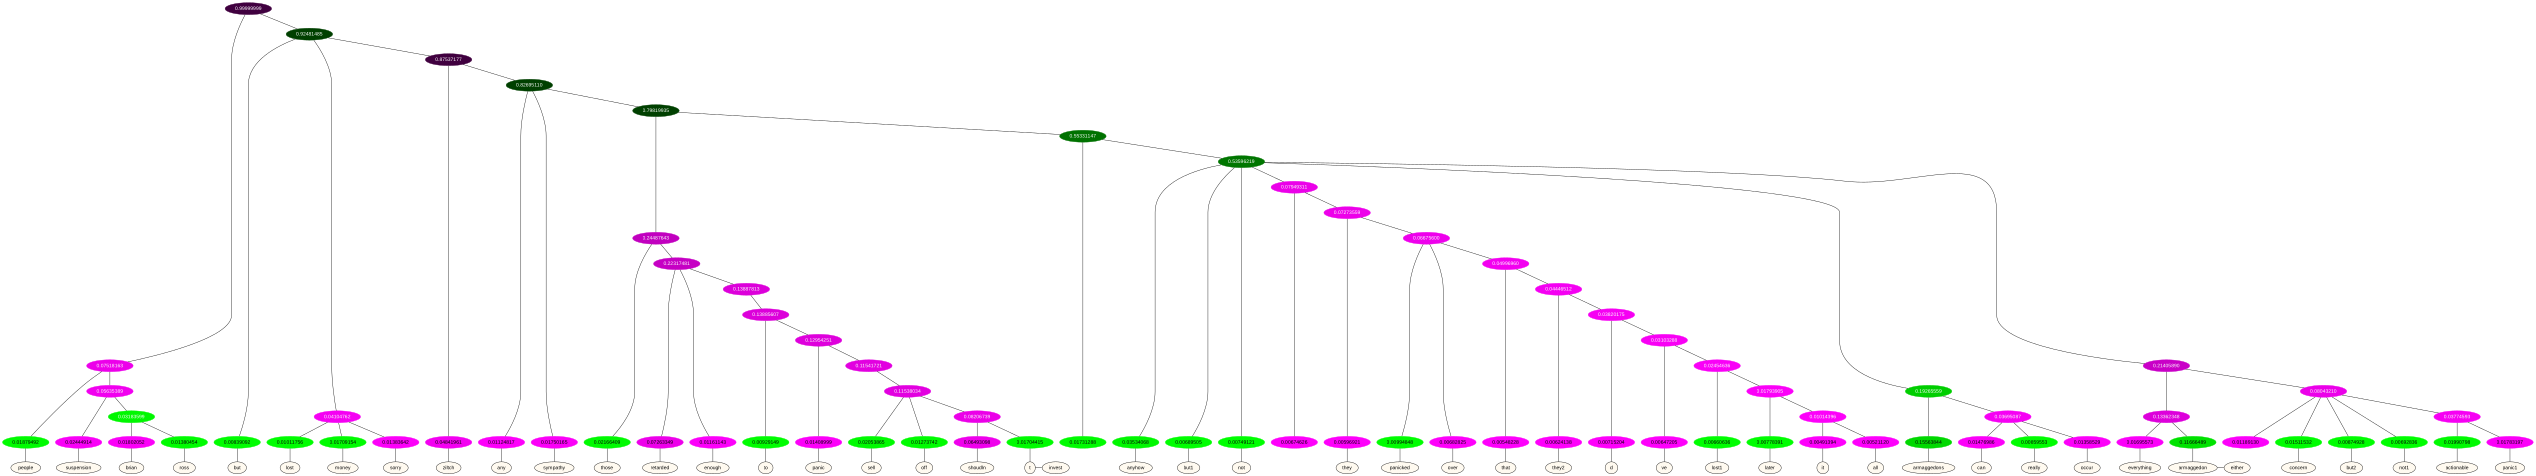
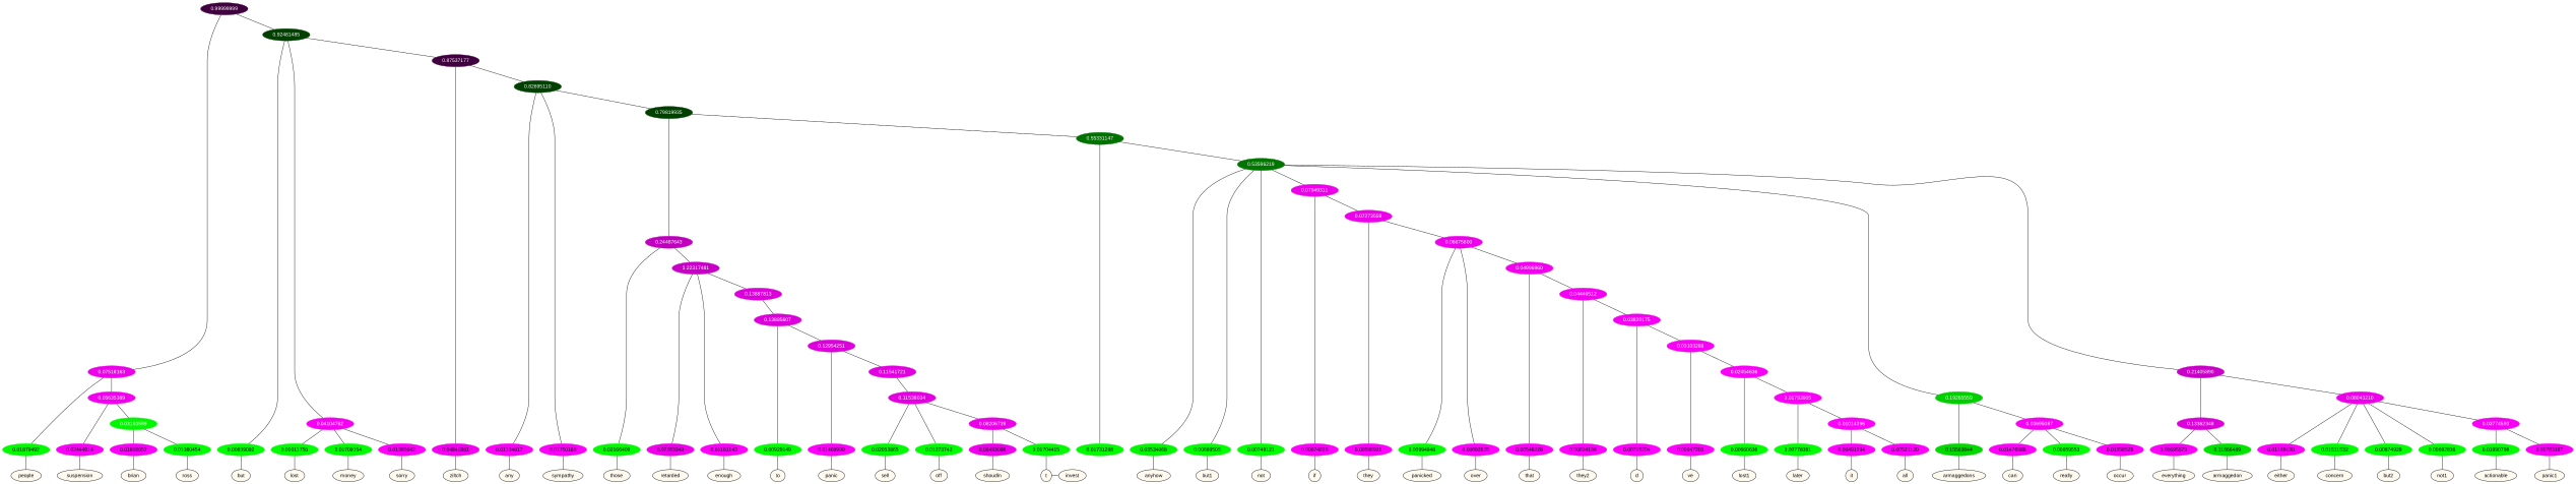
  graph {
    fontname="Liberation Sans"
    node [color=black fontname="Liberation Sans" format=png nodesep=0.001 ordering=out overlap_scaling=0.01 ranksep=0.001 style=filled]
    edge [fontname="Liberation Sans"]
    n1 [fillcolor=floralwhite height=0.15 label=brian style="filled,solid" width=0.15]
    n2 [fillcolor=floralwhite height=0.15 label=ross style="filled,solid" width=0.15]
    n3 [fillcolor=floralwhite height=0.15 label=suspension style="filled,solid" width=0.15]
    n4 [fillcolor=floralwhite height=0.15 label=people style="filled,solid" width=0.15]
    n5 [fillcolor=floralwhite height=0.15 label=lost style="filled,solid" width=0.15]
    n6 [fillcolor=floralwhite height=0.15 label=money style="filled,solid" width=0.15]
    n7 [fillcolor=floralwhite height=0.15 label=sorry style="filled,solid" width=0.15]
    n8 [fillcolor=floralwhite height=0.15 label=but style="filled,solid" width=0.15]
    n9 [fillcolor=floralwhite height=0.15 label=ziltch style="filled,solid" width=0.15]
    n10 [fillcolor=floralwhite height=0.15 label=any style="filled,solid" width=0.15]
    n11 [fillcolor=floralwhite height=0.15 label=sympathy style="filled,solid" width=0.15]
    n12 [fillcolor=floralwhite height=0.15 label=those style="filled,solid" width=0.15]
    n13 [fillcolor=floralwhite height=0.15 label=retarded style="filled,solid" width=0.15]
    n14 [fillcolor=floralwhite height=0.15 label=enough style="filled,solid" width=0.15]
    n15 [fillcolor=floralwhite height=0.15 label=to style="filled,solid" width=0.15]
    n16 [fillcolor=floralwhite height=0.15 label=panic style="filled,solid" width=0.15]
    n17 [fillcolor=floralwhite height=0.15 label=sell style="filled,solid" width=0.15]
    n18 [fillcolor=floralwhite height=0.15 label=off style="filled,solid" width=0.15]
    n19 [fillcolor=floralwhite height=0.15 label=shoudln style="filled,solid" width=0.15]
    n20 [fillcolor=floralwhite height=0.15 label=t style="filled,solid" width=0.15]
    n21 [fillcolor=floralwhite height=0.15 label=invest style="filled,solid" width=0.15]
+   n22 [fillcolor=floralwhite height=0.15 label=if style="filled,solid" width=0.15]
    n23 [fillcolor=floralwhite height=0.15 label=they style="filled,solid" width=0.15]
    n24 [fillcolor=floralwhite height=0.15 label=panicked style="filled,solid" width=0.15]
    n25 [fillcolor=floralwhite height=0.15 label=over style="filled,solid" width=0.15]
    n26 [fillcolor=floralwhite height=0.15 label=that style="filled,solid" width=0.15]
    n27 [fillcolor=floralwhite height=0.15 label=they2 style="filled,solid" width=0.15]
    n28 [fillcolor=floralwhite height=0.15 label=d style="filled,solid" width=0.15]
    n29 [fillcolor=floralwhite height=0.15 label=ve style="filled,solid" width=0.15]
    n30 [fillcolor=floralwhite height=0.15 label=lost1 style="filled,solid" width=0.15]
    n31 [fillcolor=floralwhite height=0.15 label=it style="filled,solid" width=0.15]
    n32 [fillcolor=floralwhite height=0.15 label=all style="filled,solid" width=0.15]
    n33 [fillcolor=floralwhite height=0.15 label=later style="filled,solid" width=0.15]
    n34 [fillcolor=floralwhite height=0.15 label=anyhow style="filled,solid" width=0.15]
    n35 [fillcolor=floralwhite height=0.15 label=armaggedons style="filled,solid" width=0.15]
    n36 [fillcolor=floralwhite height=0.15 label=can style="filled,solid" width=0.15]
    n37 [fillcolor=floralwhite height=0.15 label=really style="filled,solid" width=0.15]
    n38 [fillcolor=floralwhite height=0.15 label=occur style="filled,solid" width=0.15]
    n39 [fillcolor=floralwhite height=0.15 label=but1 style="filled,solid" width=0.15]
    n40 [fillcolor=floralwhite height=0.15 label=not style="filled,solid" width=0.15]
    n41 [fillcolor=floralwhite height=0.15 label=everything style="filled,solid" width=0.15]
    n42 [fillcolor=floralwhite height=0.15 label=armaggedon style="filled,solid" width=0.15]
    n43 [fillcolor=floralwhite height=0.15 label=either style="filled,solid" width=0.15]
    n44 [fillcolor=floralwhite height=0.15 label=concern style="filled,solid" width=0.15]
    n45 [fillcolor=floralwhite height=0.15 label=but2 style="filled,solid" width=0.15]
    n46 [fillcolor=floralwhite height=0.15 label=not1 style="filled,solid" width=0.15]
    n47 [fillcolor=floralwhite height=0.15 label=actionable style="filled,solid" width=0.15]
    n48 [fillcolor=floralwhite height=0.15 label=panic1 style="filled,solid" width=0.15]
    n49 [color="0.835 1.000 0.982" fontcolor=black height=0.15 label=0.01802052 width=0.15]
    n50 [color="0.334 1.000 0.986" fontcolor=black height=0.15 label=0.01380454 width=0.15]
    n51 [color="0.835 1.000 0.976" fontcolor=black height=0.15 label=0.02444914 width=0.15]
    n52 [color="0.334 1.000 0.981" fontcolor=black height=0.15 label=0.01879492 width=0.15]
    n53 [color="0.334 1.000 0.990" fontcolor=black height=0.15 label=0.01011756 width=0.15]
    n54 [color="0.334 1.000 0.983" fontcolor=black height=0.15 label=0.01709154 width=0.15]
    n55 [color="0.835 1.000 0.986" fontcolor=black height=0.15 label=0.01383642 width=0.15]
    n56 [color="0.334 1.000 0.992" fontcolor=black height=0.15 label=0.00839092 width=0.15]
    n57 [color="0.835 1.000 0.952" fontcolor=black height=0.15 label=0.04841961 width=0.15]
    n58 [color="0.835 1.000 0.989" fontcolor=black height=0.15 label=0.01124817 width=0.15]
    n59 [color="0.835 1.000 0.982" fontcolor=black height=0.15 label=0.01750165 width=0.15]
    n60 [color="0.334 1.000 0.978" fontcolor=black height=0.15 label=0.02166409 width=0.15]
    n61 [color="0.835 1.000 0.927" fontcolor=black height=0.15 label=0.07263349 width=0.15]
    n62 [color="0.835 1.000 0.988" fontcolor=black height=0.15 label=0.01161143 width=0.15]
    n63 [color="0.334 1.000 0.991" fontcolor=black height=0.15 label=0.00929149 width=0.15]
    n64 [color="0.835 1.000 0.986" fontcolor=black height=0.15 label=0.01408999 width=0.15]
    n65 [color="0.334 1.000 0.979" fontcolor=black height=0.15 label=0.02053865 width=0.15]
    n66 [color="0.334 1.000 0.987" fontcolor=black height=0.15 label=0.01273742 width=0.15]
    n67 [color="0.835 1.000 0.935" fontcolor=black height=0.15 label=0.06493098 width=0.15]
    n68 [color="0.334 1.000 0.983" fontcolor=black height=0.15 label=0.01704415 width=0.15]
    n69 [color="0.334 1.000 0.983" fontcolor=black height=0.15 label=0.01731288 width=0.15]
    n70 [color="0.835 1.000 0.993" fontcolor=black height=0.15 label=0.00674626 width=0.15]
    n71 [color="0.835 1.000 0.994" fontcolor=black height=0.15 label=0.00596921 width=0.15]
    n72 [color="0.334 1.000 0.990" fontcolor=black height=0.15 label=0.00994848 width=0.15]
    n73 [color="0.835 1.000 0.993" fontcolor=black height=0.15 label=0.00682825 width=0.15]
    n74 [color="0.835 1.000 0.995" fontcolor=black height=0.15 label=0.00548228 width=0.15]
    n75 [color="0.835 1.000 0.994" fontcolor=black height=0.15 label=0.00624138 width=0.15]
    n76 [color="0.835 1.000 0.993" fontcolor=black height=0.15 label=0.00715204 width=0.15]
    n77 [color="0.835 1.000 0.994" fontcolor=black height=0.15 label=0.00647205 width=0.15]
    n78 [color="0.334 1.000 0.993" fontcolor=black height=0.15 label=0.00660636 width=0.15]
    n79 [color="0.835 1.000 0.995" fontcolor=black height=0.15 label=0.00491394 width=0.15]
    n80 [color="0.835 1.000 0.995" fontcolor=black height=0.15 label=0.00521120 width=0.15]
    n81 [color="0.334 1.000 0.992" fontcolor=black height=0.15 label=0.00778391 width=0.15]
    n82 [color="0.334 1.000 0.965" fontcolor=black height=0.15 label=0.03534068 width=0.15]
    n83 [color="0.334 1.000 0.844" fontcolor=black height=0.15 label=0.15563844 width=0.15]
    n84 [color="0.835 1.000 0.985" fontcolor=black height=0.15 label=0.01476986 width=0.15]
    n85 [color="0.334 1.000 0.991" fontcolor=black height=0.15 label=0.00859553 width=0.15]
    n86 [color="0.835 1.000 0.986" fontcolor=black height=0.15 label=0.01358529 width=0.15]
    n87 [color="0.334 1.000 0.993" fontcolor=black height=0.15 label=0.00689505 width=0.15]
    n88 [color="0.334 1.000 0.993" fontcolor=black height=0.15 label=0.00749121 width=0.15]
    n89 [color="0.835 1.000 0.983" fontcolor=black height=0.15 label=0.01695573 width=0.15]
    n90 [color="0.334 1.000 0.883" fontcolor=black height=0.15 label=0.11666489 width=0.15]
    n91 [color="0.835 1.000 0.988" fontcolor=black height=0.15 label=0.01189130 width=0.15]
    n92 [color="0.334 1.000 0.985" fontcolor=black height=0.15 label=0.01511532 width=0.15]
    n93 [color="0.334 1.000 0.991" fontcolor=black height=0.15 label=0.00874928 width=0.15]
    n94 [color="0.334 1.000 0.993" fontcolor=black height=0.15 label=0.00692836 width=0.15]
    n95 [color="0.334 1.000 0.980" fontcolor=black height=0.15 label=0.01990798 width=0.15]
    n96 [color="0.835 1.000 0.982" fontcolor=black height=0.15 label=0.01783197 width=0.15]
    n97 [color="0.835 1.000 0.250" fontcolor=grey99 height=0.15 label=0.99999999 width=0.15]
    n98 [color="0.835 1.000 0.925" fontcolor=grey99 height=0.15 label=0.07518163 width=0.15]
    n99 [color="0.334 1.000 0.250" fontcolor=grey99 height=0.15 label=0.92481485 width=0.15]
    n100 [color="0.835 1.000 0.944" fontcolor=grey99 height=0.15 label=0.05635389 width=0.15]
    n101 [color="0.835 1.000 0.959" fontcolor=grey99 height=0.15 label=0.04104762 width=0.15]
    n102 [color="0.835 1.000 0.250" fontcolor=grey99 height=0.15 label=0.87537177 width=0.15]
    n103 [color="0.334 1.000 0.968" fontcolor=grey99 height=0.15 label=0.03183599 width=0.15]
    n104 [color="0.334 1.000 0.250" fontcolor=grey99 height=0.15 label=0.82695110 width=0.15]
    n105 [color="0.334 1.000 0.250" fontcolor=grey99 height=0.15 label=0.79819935 width=0.15]
    n106 [color="0.835 1.000 0.755" fontcolor=grey99 height=0.15 label=0.24487643 width=0.15]
    n107 [color="0.334 1.000 0.447" fontcolor=grey99 height=0.15 label=0.55331147 width=0.15]
    n108 [color="0.835 1.000 0.777" fontcolor=grey99 height=0.15 label=0.22317481 width=0.15]
    n109 [color="0.334 1.000 0.464" fontcolor=grey99 height=0.15 label=0.53596219 width=0.15]
    n110 [color="0.835 1.000 0.861" fontcolor=grey99 height=0.15 label=0.13887813 width=0.15]
    n111 [color="0.835 1.000 0.921" fontcolor=grey99 height=0.15 label=0.07949311 width=0.15]
    n112 [color="0.334 1.000 0.807" fontcolor=grey99 height=0.15 label=0.19265559 width=0.15]
    n113 [color="0.835 1.000 0.786" fontcolor=grey99 height=0.15 label=0.21405890 width=0.15]
    n114 [color="0.835 1.000 0.861" fontcolor=grey99 height=0.15 label=0.13885607 width=0.15]
    n115 [color="0.835 1.000 0.927" fontcolor=grey99 height=0.15 label=0.07273559 width=0.15]
    n116 [color="0.835 1.000 0.963" fontcolor=grey99 height=0.15 label=0.03695087 width=0.15]
    n117 [color="0.835 1.000 0.866" fontcolor=grey99 height=0.15 label=0.13362348 width=0.15]
    n118 [color="0.835 1.000 0.920" fontcolor=grey99 height=0.15 label=0.08043210 width=0.15]
    n119 [color="0.835 1.000 0.870" fontcolor=grey99 height=0.15 label=0.12954251 width=0.15]
    n120 [color="0.835 1.000 0.933" fontcolor=grey99 height=0.15 label=0.06675600 width=0.15]
    n121 [color="0.835 1.000 0.962" fontcolor=grey99 height=0.15 label=0.03774593 width=0.15]
    n122 [color="0.835 1.000 0.885" fontcolor=grey99 height=0.15 label=0.11541721 width=0.15]
    n123 [color="0.835 1.000 0.950" fontcolor=grey99 height=0.15 label=0.04996960 width=0.15]
    n124 [color="0.835 1.000 0.885" fontcolor=grey99 height=0.15 label=0.11538034 width=0.15]
    n125 [color="0.835 1.000 0.956" fontcolor=grey99 height=0.15 label=0.04446512 width=0.15]
    n126 [color="0.835 1.000 0.918" fontcolor=grey99 height=0.15 label=0.08206739 width=0.15]
    n127 [color="0.835 1.000 0.962" fontcolor=grey99 height=0.15 label=0.03820175 width=0.15]
    n128 [color="0.835 1.000 0.969" fontcolor=grey99 height=0.15 label=0.03103288 width=0.15]
    n129 [color="0.835 1.000 0.975" fontcolor=grey99 height=0.15 label=0.02454636 width=0.15]
    n130 [color="0.835 1.000 0.982" fontcolor=grey99 height=0.15 label=0.01793905 width=0.15]
    n131 [color="0.835 1.000 0.990" fontcolor=grey99 height=0.15 label=0.01014396 width=0.15]
    subgraph sub_1 {
      rank=same
      n1
      n2
      n3
      n4
      n5
      n6
      n7
      n8
      n9
      n10
      n11
      n12
      n13
      n14
      n15
      n16
      n17
      n18
      n19
      n20
      n21
+     n22
      n23
      n24
      n25
      n26
      n27
      n28
      n29
      n30
      n31
      n32
      n33
      n34
      n35
      n36
      n37
      n38
      n39
      n40
      n41
      n42
      n43
      n44
      n45
      n46
      n47
      n48
    }
    subgraph sub_2 {
      rank=same
      n49
      n50
      n51
      n52
      n53
      n54
      n55
      n56
      n57
      n58
      n59
      n60
      n61
      n62
      n63
      n64
      n65
      n66
      n67
      n68
      n69
      n70
      n71
      n72
      n73
      n74
      n75
      n76
      n77
      n78
      n79
      n80
      n81
      n82
      n83
      n84
      n85
      n86
      n87
      n88
      n89
      n90
      n91
      n92
      n93
      n94
      n95
      n96
    }
    n20 -- n21
    n49 -- n1
    n50 -- n2
    n51 -- n3
    n52 -- n4
    n53 -- n5
    n54 -- n6
    n55 -- n7
    n56 -- n8
    n57 -- n9
    n58 -- n10
    n59 -- n11
    n60 -- n12
    n61 -- n13
    n62 -- n14
    n63 -- n15
    n64 -- n16
    n65 -- n17
    n66 -- n18
    n67 -- n19
    n68 -- n20
+   n70 -- n22
    n71 -- n23
    n72 -- n24
    n73 -- n25
    n74 -- n26
    n75 -- n27
    n76 -- n28
    n77 -- n29
    n78 -- n30
    n79 -- n31
    n80 -- n32
    n81 -- n33
    n82 -- n34
    n83 -- n35
    n84 -- n36
    n85 -- n37
    n86 -- n38
    n87 -- n39
    n88 -- n40
    n89 -- n41
    n90 -- n42
-   n42 -- n43
+   n91 -- n43
    n92 -- n44
    n93 -- n45
    n94 -- n46
    n95 -- n47
    n96 -- n48
    n97 -- n98
    n97 -- n99
    n98 -- n52
    n98 -- n100
    n99 -- n56
    n99 -- n101
    n99 -- n102
    n100 -- n51
    n100 -- n103
    n101 -- n53
    n101 -- n54
    n101 -- n55
    n102 -- n57
    n102 -- n104
    n103 -- n49
    n103 -- n50
    n104 -- n58
    n104 -- n59
    n104 -- n105
    n105 -- n106
    n105 -- n107
    n106 -- n60
    n106 -- n108
    n107 -- n69
    n107 -- n109
    n108 -- n61
    n108 -- n62
    n108 -- n110
    n109 -- n82
    n109 -- n87
    n109 -- n88
    n109 -- n111
    n109 -- n112
    n109 -- n113
    n110 -- n114
    n111 -- n70
    n111 -- n115
    n112 -- n83
    n112 -- n116
    n113 -- n117
    n113 -- n118
    n114 -- n63
    n114 -- n119
    n115 -- n71
    n115 -- n120
    n116 -- n84
    n116 -- n85
    n116 -- n86
    n117 -- n89
    n117 -- n90
    n118 -- n91
    n118 -- n92
    n118 -- n93
    n118 -- n94
    n118 -- n121
    n119 -- n64
    n119 -- n122
    n120 -- n72
    n120 -- n73
    n120 -- n123
    n121 -- n95
    n121 -- n96
    n122 -- n124
    n123 -- n74
    n123 -- n125
    n124 -- n65
    n124 -- n66
    n124 -- n126
    n125 -- n75
    n125 -- n127
    n126 -- n67
    n126 -- n68
    n127 -- n76
    n127 -- n128
    n128 -- n77
    n128 -- n129
    n129 -- n78
    n129 -- n130
    n130 -- n81
    n130 -- n131
    n131 -- n79
    n131 -- n80
  }
